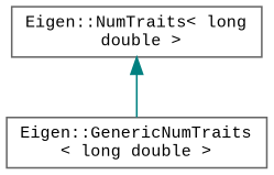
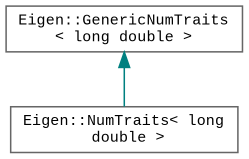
  digraph {
    rankdir=TB
    fontname="Liberation Mono"
    node [color=grey40 fillcolor=white fontname="Liberation Mono" fontsize=10 shape=box style=filled]
    n1 [height=0.2 label="Eigen::GenericNumTraits\l\< long double \>" width=0.4]
    n2 [height=0.2 label="Eigen::NumTraits\< long\l double \>" width=0.4]
-   n2 -> n1 [color=teal dir=back fontname="Liberation Mono" fontsize=10 labelfontname=Helvetica labelfontsize=10 style=solid]
+   n1 -> n2 [color=teal dir=back fontname="Liberation Mono" fontsize=10 labelfontname=Helvetica labelfontsize=10 style=solid]
  }
